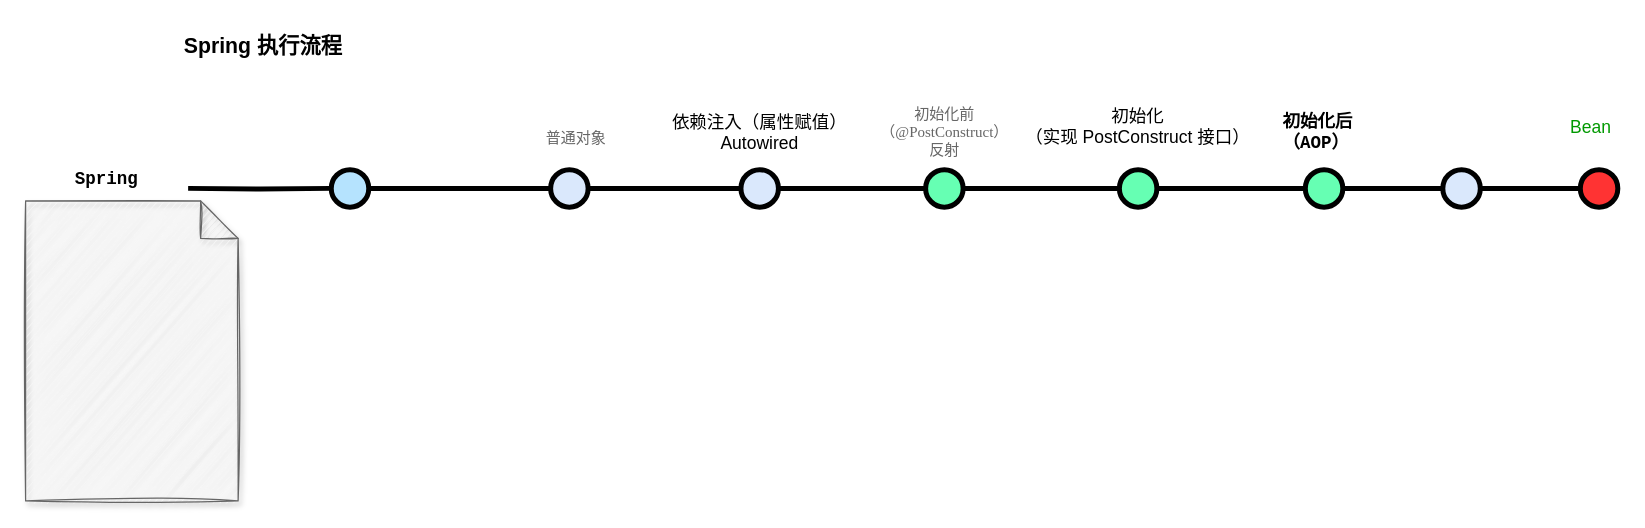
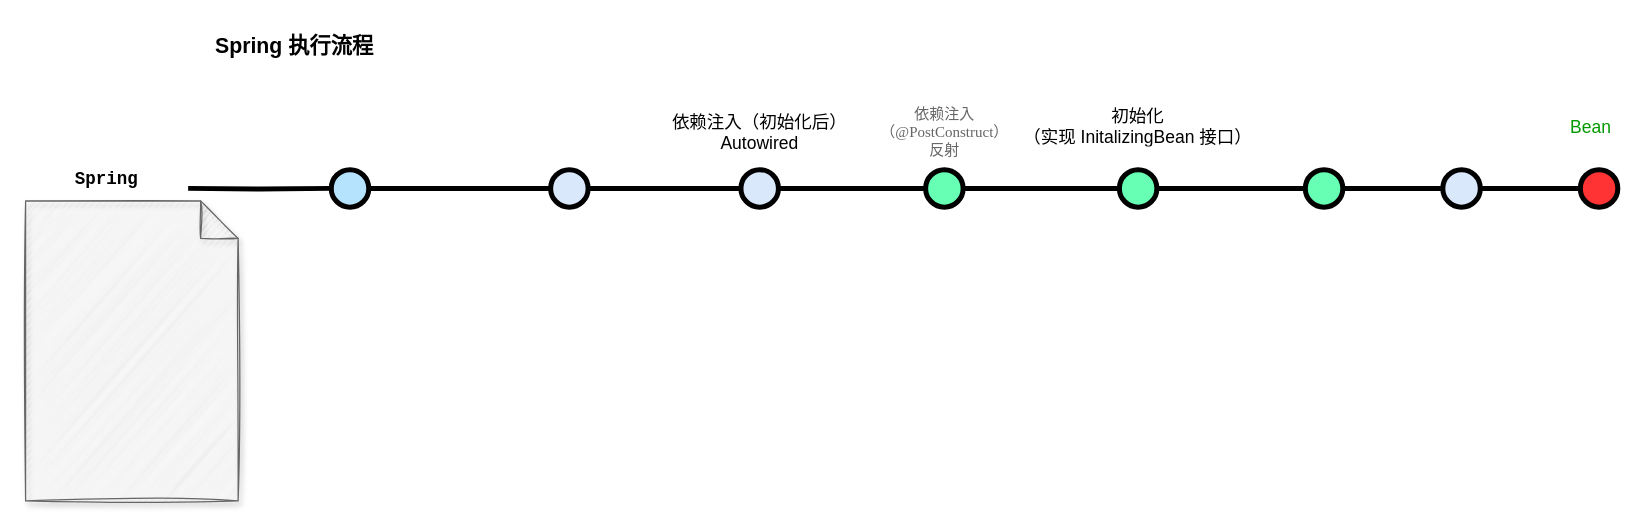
  <mxCell id="0" />
  <mxCell id="1" parent="0" />
- <mxCell id="2" value="Spring 执行流程" style="text;whiteSpace=wrap;html=1;fontStyle=1;fontSize=17;" parent="1" vertex="1"><mxGeometry x="145" y="20" width="140" height="35" as="geometry" /></mxCell>
+ <mxCell id="2" value="Spring 执行流程" style="text;whiteSpace=wrap;html=1;fontStyle=1;fontSize=17;" parent="1" vertex="1"><mxGeometry x="170" y="20" width="140" height="35" as="geometry" /></mxCell>
  <mxCell id="3" value="" style="edgeStyle=orthogonalEdgeStyle;rounded=0;html=1;jettySize=auto;orthogonalLoop=1;plain-blue;endArrow=none;endFill=0;strokeWidth=4;strokeColor=#000000;" parent="1" source="4" target="6" edge="1"><mxGeometry x="304.5" y="180" as="geometry" /></mxCell>
  <mxCell id="4" value="" style="verticalLabelPosition=bottom;verticalAlign=top;html=1;strokeWidth=4;shape=mxgraph.flowchart.on-page_reference;plain-blue;gradientColor=none;fillColor=#B5E3Fe;strokeColor=#000000;" parent="1" vertex="1"><mxGeometry x="264.5" y="135" width="30" height="30" as="geometry" /></mxCell>
  <mxCell id="5" value="" style="edgeStyle=orthogonalEdgeStyle;curved=1;rounded=0;orthogonalLoop=1;jettySize=auto;html=1;endArrow=none;endFill=0;strokeWidth=4;fontFamily=Courier New;fontSize=16;" parent="1" source="6" target="8" edge="1"><mxGeometry relative="1" as="geometry" /></mxCell>
  <mxCell id="6" value="" style="verticalLabelPosition=bottom;verticalAlign=top;html=1;strokeWidth=4;shape=mxgraph.flowchart.on-page_reference;plain-blue;gradientColor=none;strokeColor=#000000;" parent="1" vertex="1"><mxGeometry x="440" y="135" width="30" height="30" as="geometry" /></mxCell>
  <mxCell id="7" value="" style="edgeStyle=orthogonalEdgeStyle;curved=1;rounded=0;orthogonalLoop=1;jettySize=auto;html=1;endArrow=none;endFill=0;strokeWidth=4;fontFamily=Courier New;fontSize=16;" parent="1" source="8" target="10" edge="1"><mxGeometry relative="1" as="geometry" /></mxCell>
  <mxCell id="8" value="" style="verticalLabelPosition=bottom;verticalAlign=top;html=1;strokeWidth=4;shape=mxgraph.flowchart.on-page_reference;plain-blue;gradientColor=none;strokeColor=#000000;" parent="1" vertex="1"><mxGeometry x="592.25" y="135" width="30" height="30" as="geometry" /></mxCell>
  <mxCell id="9" value="" style="edgeStyle=orthogonalEdgeStyle;curved=1;rounded=0;orthogonalLoop=1;jettySize=auto;html=1;endArrow=none;endFill=0;strokeWidth=4;fontFamily=Courier New;fontSize=16;" parent="1" source="10" target="12" edge="1"><mxGeometry relative="1" as="geometry" /></mxCell>
  <mxCell id="10" value="" style="verticalLabelPosition=bottom;verticalAlign=top;html=1;strokeWidth=4;shape=mxgraph.flowchart.on-page_reference;plain-blue;gradientColor=none;strokeColor=#000000;fillColor=#66FFB3;" parent="1" vertex="1"><mxGeometry x="740" y="135" width="30" height="30" as="geometry" /></mxCell>
  <mxCell id="11" value="" style="edgeStyle=orthogonalEdgeStyle;orthogonalLoop=1;jettySize=auto;html=1;fontFamily=Georgia;fontSize=12;fontColor=#666666;curved=1;strokeWidth=4;endArrow=none;endFill=0;" edge="1" parent="1" source="12" target="22"><mxGeometry relative="1" as="geometry" /></mxCell>
  <mxCell id="12" value="" style="verticalLabelPosition=bottom;verticalAlign=top;html=1;strokeWidth=4;shape=mxgraph.flowchart.on-page_reference;plain-blue;gradientColor=none;strokeColor=#000000;fillColor=#66FFB3;" parent="1" vertex="1"><mxGeometry x="895" y="135" width="30" height="30" as="geometry" /></mxCell>
  <mxCell id="13" value="" style="edgeStyle=orthogonalEdgeStyle;rounded=0;html=1;jettySize=auto;orthogonalLoop=1;strokeWidth=4;endArrow=none;endFill=0;" parent="1" target="4" edge="1"><mxGeometry x="204.5" y="180" as="geometry"><mxPoint x="150" y="150" as="sourcePoint" /></mxGeometry></mxCell>
  <mxCell id="14" value="Spring" style="text;html=1;strokeColor=none;fillColor=none;align=center;verticalAlign=middle;whiteSpace=wrap;overflow=hidden;fontSize=14;fontStyle=1;fontFamily=Courier New;" parent="1" vertex="1"><mxGeometry x="50" y="115" width="70" height="55" as="geometry" /></mxCell>
- <mxCell id="15" value="初始化后&lt;br&gt;（AOP）" style="text;html=1;strokeColor=none;fillColor=none;align=left;verticalAlign=middle;whiteSpace=wrap;overflow=hidden;fontSize=14;fontStyle=1;fontFamily=Courier New;" parent="1" vertex="1"><mxGeometry x="1023.75" y="85" width="70" height="40" as="geometry" /></mxCell>
  <mxCell id="16" value="Bean" style="text;html=1;strokeColor=none;fillColor=none;align=left;verticalAlign=middle;whiteSpace=wrap;overflow=hidden;fontSize=14;fontStyle=0;fontColor=#009900;" parent="1" vertex="1"><mxGeometry x="1253.75" y="90" width="40" height="20" as="geometry" /></mxCell>
- <mxCell id="17" value="依赖注入（属性赋值）&lt;br&gt;Autowired" style="text;html=1;strokeColor=none;fillColor=none;align=center;verticalAlign=middle;whiteSpace=wrap;overflow=hidden;fontSize=14;" parent="1" vertex="1"><mxGeometry x="520.88" y="82.5" width="172.75" height="45" as="geometry" /></mxCell>
- <mxCell id="18" value="初始化&lt;br&gt;（实现 PostConstruct 接口）" style="text;html=1;strokeColor=none;fillColor=none;align=center;verticalAlign=middle;whiteSpace=wrap;overflow=hidden;fontSize=14;" parent="1" vertex="1"><mxGeometry x="810" y="55" width="200" height="90" as="geometry" /></mxCell>
- <mxCell id="19" value="普通对象" style="text;html=1;align=center;verticalAlign=middle;resizable=0;points=[];autosize=1;strokeColor=none;fillColor=none;fontSize=12;fontFamily=Georgia;fontColor=#666666;" vertex="1" parent="1"><mxGeometry x="425" y="95" width="70" height="30" as="geometry" /></mxCell>
- <mxCell id="20" value="初始化前&lt;br&gt;（@PostConstruct）&lt;br&gt;反射" style="text;html=1;align=center;verticalAlign=middle;resizable=0;points=[];autosize=1;strokeColor=none;fillColor=none;fontSize=12;fontFamily=Georgia;fontColor=#666666;" vertex="1" parent="1"><mxGeometry x="690" y="75" width="130" height="60" as="geometry" /></mxCell>
+ <mxCell id="17" value="依赖注入（初始化后）&lt;br&gt;Autowired" style="text;html=1;strokeColor=none;fillColor=none;align=center;verticalAlign=middle;whiteSpace=wrap;overflow=hidden;fontSize=14;" parent="1" vertex="1"><mxGeometry x="520.88" y="82.5" width="172.75" height="45" as="geometry" /></mxCell>
+ <mxCell id="18" value="初始化&lt;br&gt;（实现 InitalizingBean 接口）" style="text;html=1;strokeColor=none;fillColor=none;align=center;verticalAlign=middle;whiteSpace=wrap;overflow=hidden;fontSize=14;" parent="1" vertex="1"><mxGeometry x="810" y="55" width="200" height="90" as="geometry" /></mxCell>
+ <mxCell id="20" value="依赖注入&lt;br&gt;（@PostConstruct）&lt;br&gt;反射" style="text;html=1;align=center;verticalAlign=middle;resizable=0;points=[];autosize=1;strokeColor=none;fillColor=none;fontSize=12;fontFamily=Georgia;fontColor=#666666;" vertex="1" parent="1"><mxGeometry x="690" y="75" width="130" height="60" as="geometry" /></mxCell>
  <mxCell id="21" value="" style="edgeStyle=orthogonalEdgeStyle;curved=1;orthogonalLoop=1;jettySize=auto;html=1;strokeWidth=4;fontFamily=Georgia;fontSize=12;fontColor=#666666;endArrow=none;endFill=0;" edge="1" parent="1" source="22" target="24"><mxGeometry relative="1" as="geometry" /></mxCell>
  <mxCell id="22" value="" style="verticalLabelPosition=bottom;verticalAlign=top;html=1;strokeWidth=4;shape=mxgraph.flowchart.on-page_reference;plain-blue;gradientColor=none;strokeColor=#000000;fillColor=#66FFB3;" vertex="1" parent="1"><mxGeometry x="1043.75" y="135" width="30" height="30" as="geometry" /></mxCell>
  <mxCell id="23" value="" style="edgeStyle=orthogonalEdgeStyle;curved=1;orthogonalLoop=1;jettySize=auto;html=1;strokeWidth=4;fontFamily=Georgia;fontSize=12;fontColor=#666666;endArrow=none;endFill=0;" edge="1" parent="1" source="24" target="25"><mxGeometry relative="1" as="geometry" /></mxCell>
  <mxCell id="24" value="" style="verticalLabelPosition=bottom;verticalAlign=top;html=1;strokeWidth=4;shape=mxgraph.flowchart.on-page_reference;plain-blue;gradientColor=none;strokeColor=#000000;" vertex="1" parent="1"><mxGeometry x="1153.75" y="135" width="30" height="30" as="geometry" /></mxCell>
  <mxCell id="25" value="" style="verticalLabelPosition=bottom;verticalAlign=top;html=1;strokeWidth=4;shape=mxgraph.flowchart.on-page_reference;plain-blue;gradientColor=none;strokeColor=#000000;fillColor=#FF3333;" vertex="1" parent="1"><mxGeometry x="1263.75" y="135" width="30" height="30" as="geometry" /></mxCell>
  <mxCell id="26" value="" style="group" vertex="1" connectable="0" parent="1"><mxGeometry x="20" y="160" width="170" height="240" as="geometry" /></mxCell>
  <mxCell id="27" value="&lt;pre style=&quot;&quot;&gt;&lt;/pre&gt;" style="shape=note;html=1;backgroundOutline=1;darkOpacity=0.05;align=left;whiteSpace=wrap;labelBackgroundColor=default;size=30;horizontal=1;shadow=1;sketch=1;fillColor=#f5f5f5;strokeColor=#666666;fontColor=#333333;" vertex="1" parent="26"><mxGeometry width="170" height="240" as="geometry" /></mxCell>
